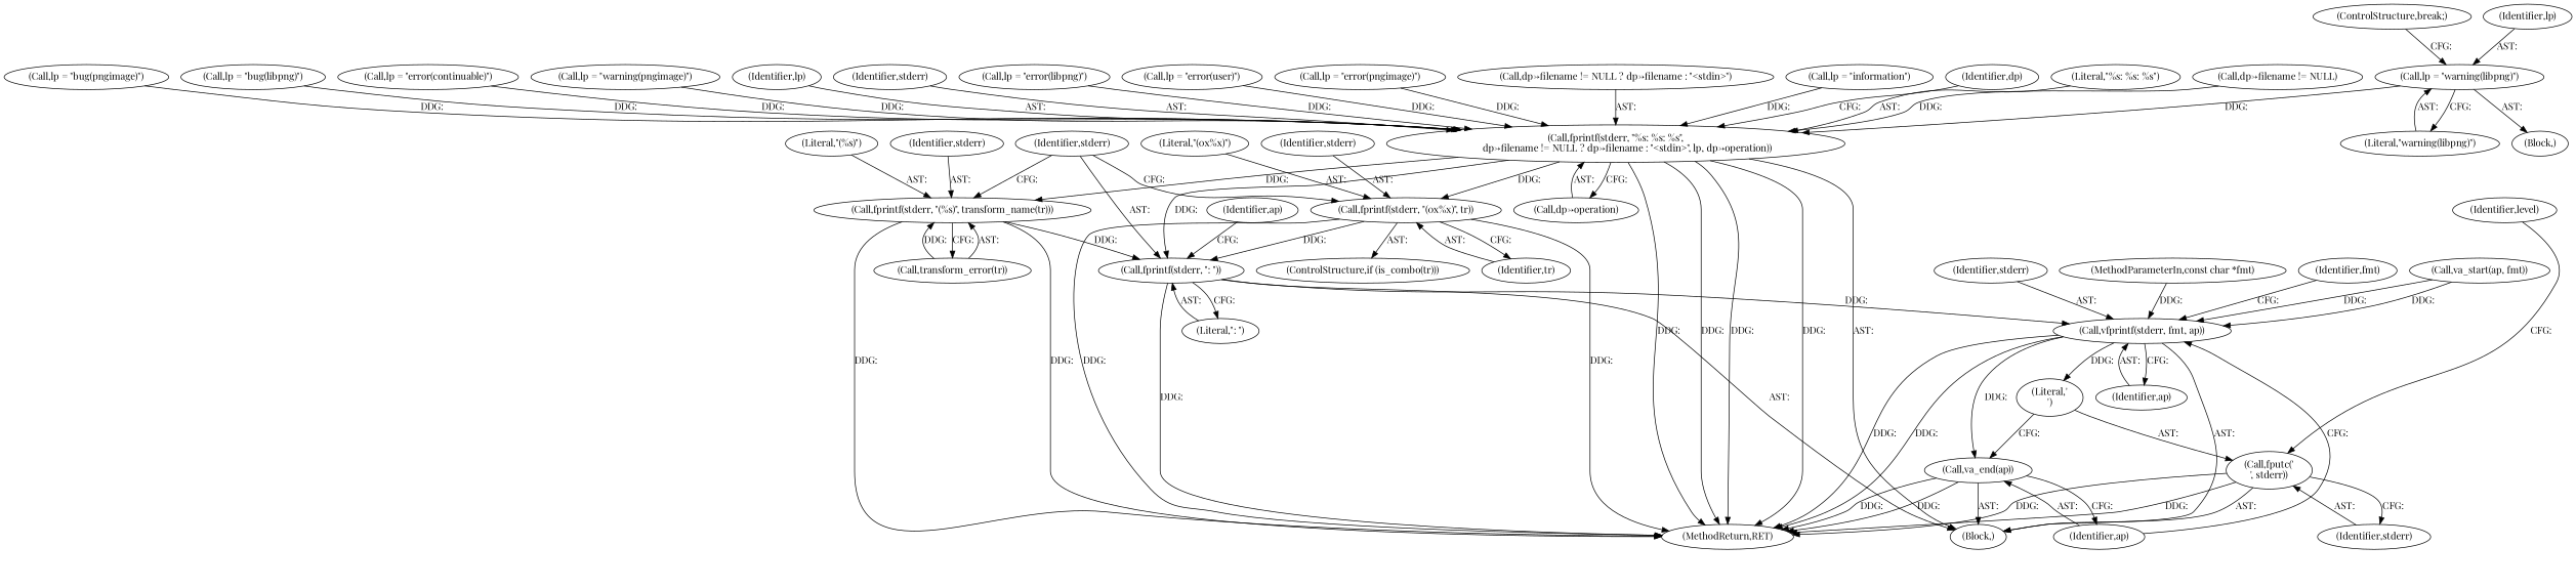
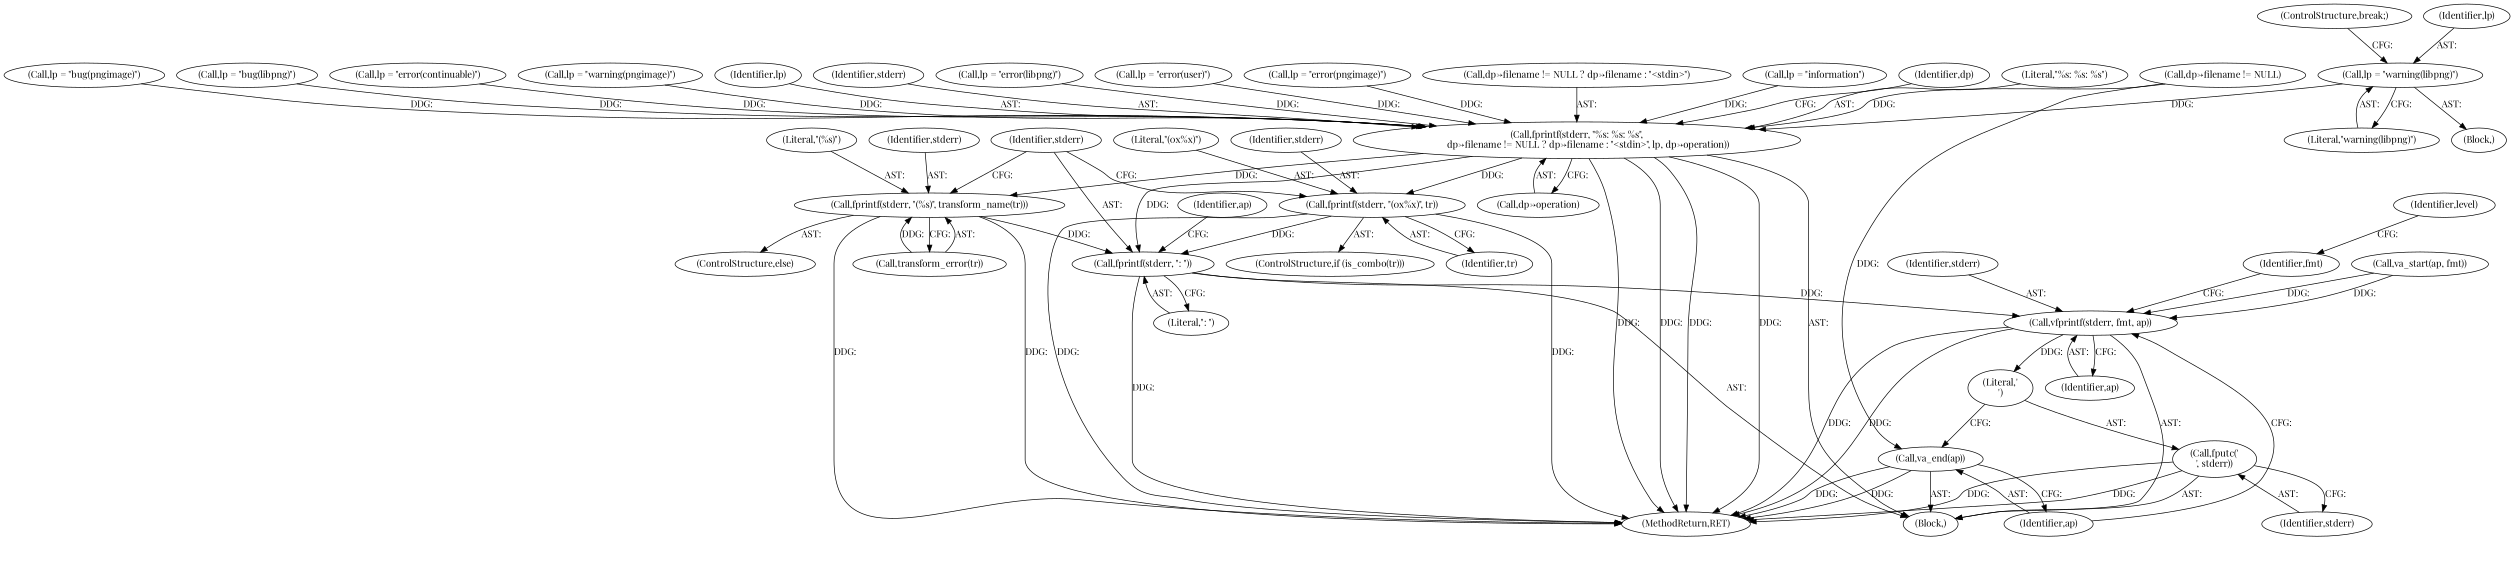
  digraph {
    fontname="Playfair Display"
    node [fontname="Playfair Display"]
    edge [fontname="Playfair Display"]
    n1 [label="(Call,lp = \"warning(libpng)\")"]
    n2 [label="(Call,fprintf(stderr, \"%s: %s: %s\",\n         dp->filename != NULL ? dp->filename : \"<stdin>\", lp, dp->operation))"]
    n3 [label="(Literal,\"warning(libpng)\")"]
    n4 [label="(Block,)"]
    n5 [label="(Call,fprintf(stderr, \"(0x%x)\", tr))"]
    n6 [label="(Call,fprintf(stderr, \": \"))"]
    n7 [label="(Call,fprintf(stderr, \"(%s)\", transform_name(tr)))"]
    n8 [label="(MethodReturn,RET)"]
    n9 [label="(Block,)"]
    n10 [label="(Call,dp->operation)"]
    n11 [label="(ControlStructure,if (is_combo(tr)))"]
    n12 [label="(Identifier,tr)"]
    n13 [label="(Call,vfprintf(stderr, fmt, ap))"]
    n14 [label="(Literal,\": \")"]
    n15 [label="(Call,transform_error(tr))"]
+   n16 [label="(ControlStructure,else)"]
    n17 [label="(Call,va_end(ap))"]
    n18 [label="(Identifier,ap)"]
    n19 [label="(Literal,'\n')"]
    n20 [label="(Identifier,ap)"]
    n21 [label="(Call,fputc('\n', stderr))"]
    n22 [label="(Identifier,stderr)"]
    n23 [label="(Identifier,stderr)"]
    n24 [label="(Identifier,lp)"]
    n25 [label="(Call,va_start(ap, fmt))"]
    n26 [label="(ControlStructure,break;)"]
    n27 [label="(Identifier,stderr)"]
    n28 [label="(Call,lp = \"error(libpng)\")"]
    n29 [label="(Call,lp = \"error(user)\")"]
    n30 [label="(Call,lp = \"error(pngimage)\")"]
    n31 [label="(Call,dp->filename != NULL)"]
    n32 [label="(Identifier,stderr)"]
    n33 [label="(Identifier,fmt)"]
    n34 [label="(Identifier,stderr)"]
    n35 [label="(Call,dp->filename != NULL ? dp->filename : \"<stdin>\")"]
    n36 [label="(Literal,\"(%s)\")"]
    n37 [label="(Call,lp = \"information\")"]
    n38 [label="(Identifier,ap)"]
-   n39 [label="(MethodParameterIn,const char *fmt)"]
    n40 [label="(Identifier,dp)"]
    n41 [label="(Identifier,stderr)"]
    n42 [label="(Literal,\"%s: %s: %s\")"]
    n43 [label="(Call,lp = \"bug(pngimage)\")"]
    n44 [label="(Call,lp = \"bug(libpng)\")"]
    n45 [label="(Identifier,lp)"]
    n46 [label="(Literal,\"(0x%x)\")"]
    n47 [label="(Call,lp = \"error(continuable)\")"]
    n48 [label="(Call,lp = \"warning(pngimage)\")"]
    n49 [label="(Identifier,level)"]
    n1 -> n2 [label="DDG: "]
    n1 -> n3 [label="CFG: "]
    n1 -> n4 [label="AST: "]
    n2 -> n5 [label="DDG: "]
    n2 -> n6 [label="DDG: "]
    n2 -> n7 [label="DDG: "]
    n2 -> n8 [label="DDG: "]
    n2 -> n8 [label="DDG: "]
    n2 -> n8 [label="DDG: "]
    n2 -> n8 [label="DDG: "]
    n2 -> n9 [label="AST: "]
    n2 -> n10 [label="CFG: "]
    n3 -> n1 [label="AST: "]
    n5 -> n6 [label="DDG: "]
    n5 -> n8 [label="DDG: "]
    n5 -> n8 [label="DDG: "]
    n5 -> n11 [label="AST: "]
    n5 -> n12 [label="CFG: "]
    n6 -> n8 [label="DDG: "]
    n6 -> n9 [label="AST: "]
    n6 -> n13 [label="DDG: "]
    n6 -> n14 [label="CFG: "]
    n7 -> n6 [label="DDG: "]
    n7 -> n8 [label="DDG: "]
    n7 -> n8 [label="DDG: "]
    n7 -> n15 [label="CFG: "]
+   n7 -> n16 [label="AST: "]
    n10 -> n2 [label="AST: "]
    n12 -> n5 [label="AST: "]
    n13 -> n8 [label="DDG: "]
    n13 -> n8 [label="DDG: "]
    n13 -> n9 [label="AST: "]
-   n13 -> n17 [label="DDG: "]
+   n31 -> n17 [label="DDG: "]
    n13 -> n18 [label="CFG: "]
    n13 -> n19 [label="DDG: "]
    n14 -> n6 [label="AST: "]
    n15 -> n7 [label="AST: "]
    n15 -> n7 [label="DDG: "]
    n17 -> n8 [label="DDG: "]
    n17 -> n8 [label="DDG: "]
    n17 -> n9 [label="AST: "]
    n17 -> n20 [label="CFG: "]
    n18 -> n13 [label="AST: "]
    n19 -> n17 [label="CFG: "]
    n19 -> n21 [label="AST: "]
    n20 -> n13 [label="CFG: "]
    n20 -> n17 [label="AST: "]
    n21 -> n8 [label="DDG: "]
    n21 -> n8 [label="DDG: "]
    n21 -> n9 [label="AST: "]
    n21 -> n22 [label="CFG: "]
    n22 -> n21 [label="AST: "]
    n23 -> n5 [label="CFG: "]
    n23 -> n6 [label="AST: "]
    n23 -> n7 [label="CFG: "]
    n24 -> n2 [label="AST: "]
    n25 -> n13 [label="DDG: "]
    n25 -> n13 [label="DDG: "]
    n26 -> n1 [label="CFG: "]
    n27 -> n2 [label="AST: "]
    n28 -> n2 [label="DDG: "]
    n29 -> n2 [label="DDG: "]
    n30 -> n2 [label="DDG: "]
    n31 -> n2 [label="DDG: "]
    n32 -> n5 [label="AST: "]
    n33 -> n13 [label="CFG: "]
    n34 -> n13 [label="AST: "]
    n35 -> n2 [label="AST: "]
    n36 -> n7 [label="AST: "]
    n37 -> n2 [label="DDG: "]
    n38 -> n6 [label="CFG: "]
-   n39 -> n13 [label="DDG: "]
    n40 -> n2 [label="CFG: "]
    n41 -> n7 [label="AST: "]
    n42 -> n2 [label="AST: "]
    n43 -> n2 [label="DDG: "]
    n44 -> n2 [label="DDG: "]
    n45 -> n1 [label="AST: "]
    n46 -> n5 [label="AST: "]
    n47 -> n2 [label="DDG: "]
    n48 -> n2 [label="DDG: "]
-   n49 -> n21 [label="CFG: "]
+   n49 -> n33 [label="CFG: "]
  }
